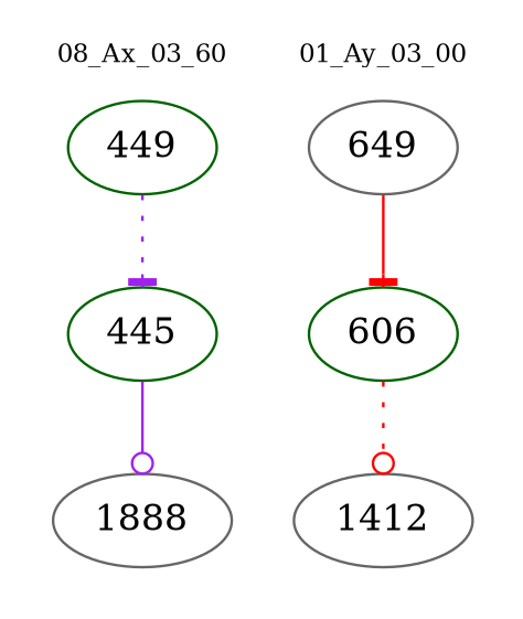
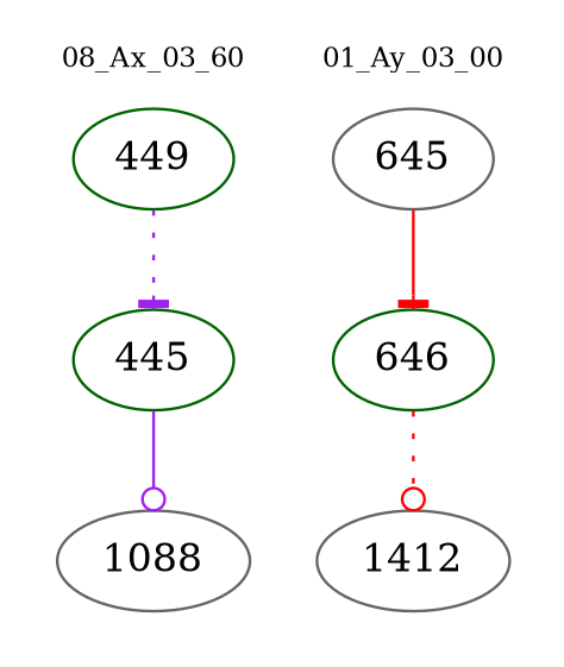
  digraph {
    node [color=darkgreen]
    edge [arrowhead=tee color=purple style=dotted]
    n1 [label=449]
    n2 [label=445]
-   n3 [color=gray40 label=1888]
-   n4 [color=gray40 label=649]
-   n5 [label=606]
+   n3 [color=gray40 label=1088]
+   n4 [color=gray40 label=645]
+   n5 [label=646]
    n6 [color=gray40 label=1412]
    subgraph cluster_1 {
      color=white
      fontsize=10
      label="08_Ax_03_60"
      n1
      n2
      n3
    }
    subgraph cluster_2 {
      color=white
      fontsize=10
      label="01_Ay_03_00"
      n4
      n5
      n6
    }
    n1 -> n2
    n2 -> n3 [arrowhead=odot style=solid]
    n4 -> n5 [color=red style=solid]
    n5 -> n6 [arrowhead=odot color=red]
  }
